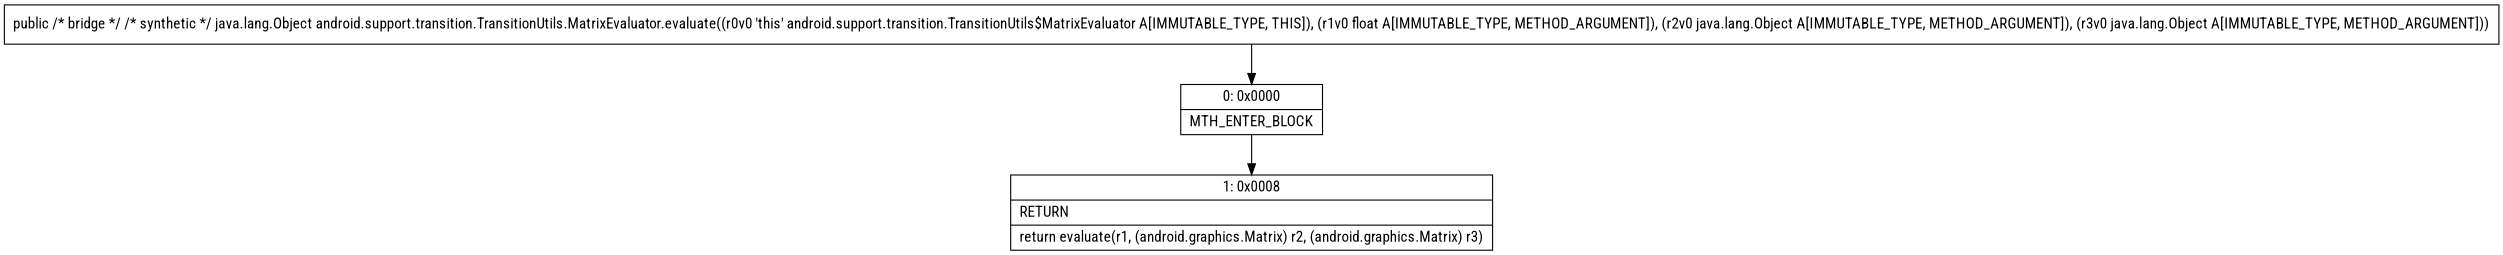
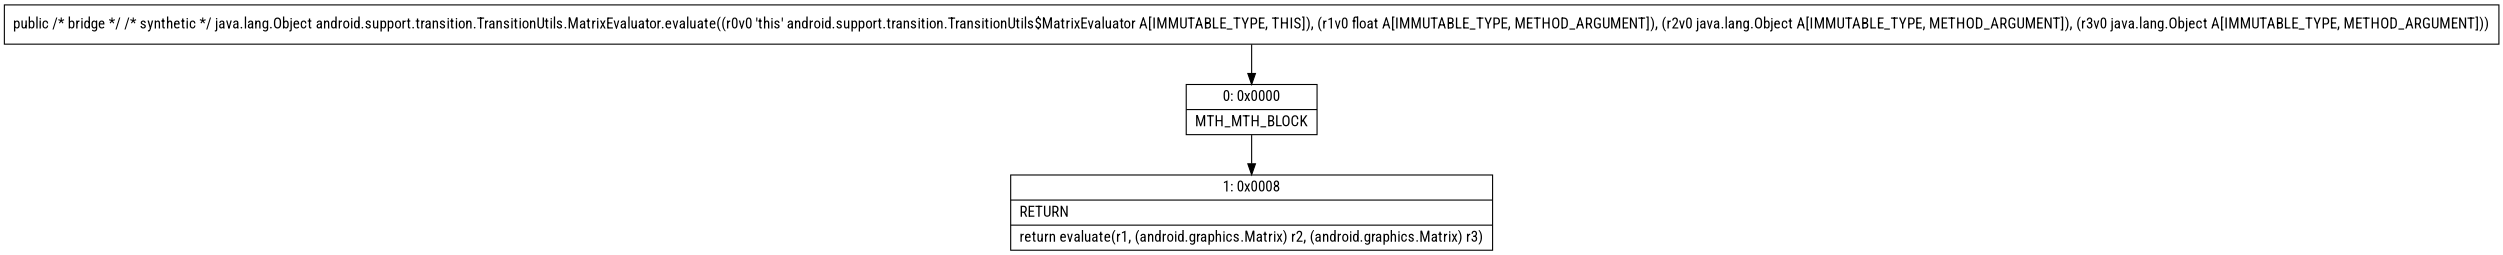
  digraph {
    fontname="Roboto Condensed"
    node [shape=record fontname="Roboto Condensed"]
    edge [fontname="Roboto Condensed"]
-   n1 [label="{0\:\ 0x0000|MTH_ENTER_BLOCK\l}"]
+   n1 [label="{0\:\ 0x0000|MTH_MTH_BLOCK\l}"]
    n2 [label="{1\:\ 0x0008|RETURN\l|return evaluate(r1, (android.graphics.Matrix) r2, (android.graphics.Matrix) r3)\l}"]
    n3 [label="{public \/* bridge *\/ \/* synthetic *\/ java.lang.Object android.support.transition.TransitionUtils.MatrixEvaluator.evaluate((r0v0 'this' android.support.transition.TransitionUtils$MatrixEvaluator A[IMMUTABLE_TYPE, THIS]), (r1v0 float A[IMMUTABLE_TYPE, METHOD_ARGUMENT]), (r2v0 java.lang.Object A[IMMUTABLE_TYPE, METHOD_ARGUMENT]), (r3v0 java.lang.Object A[IMMUTABLE_TYPE, METHOD_ARGUMENT])) }"]
    n1 -> n2
    n3 -> n1
  }
